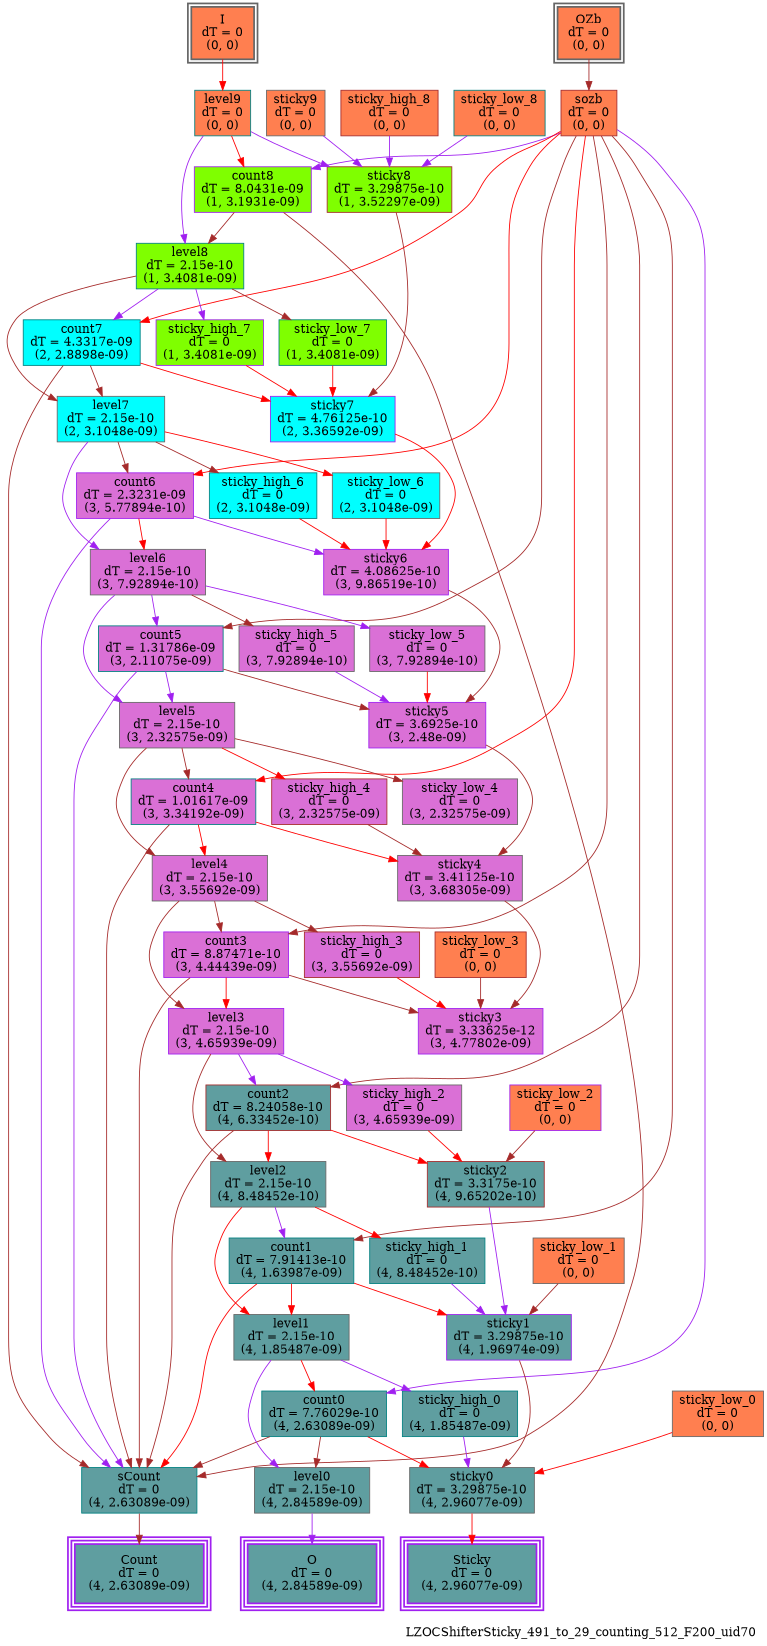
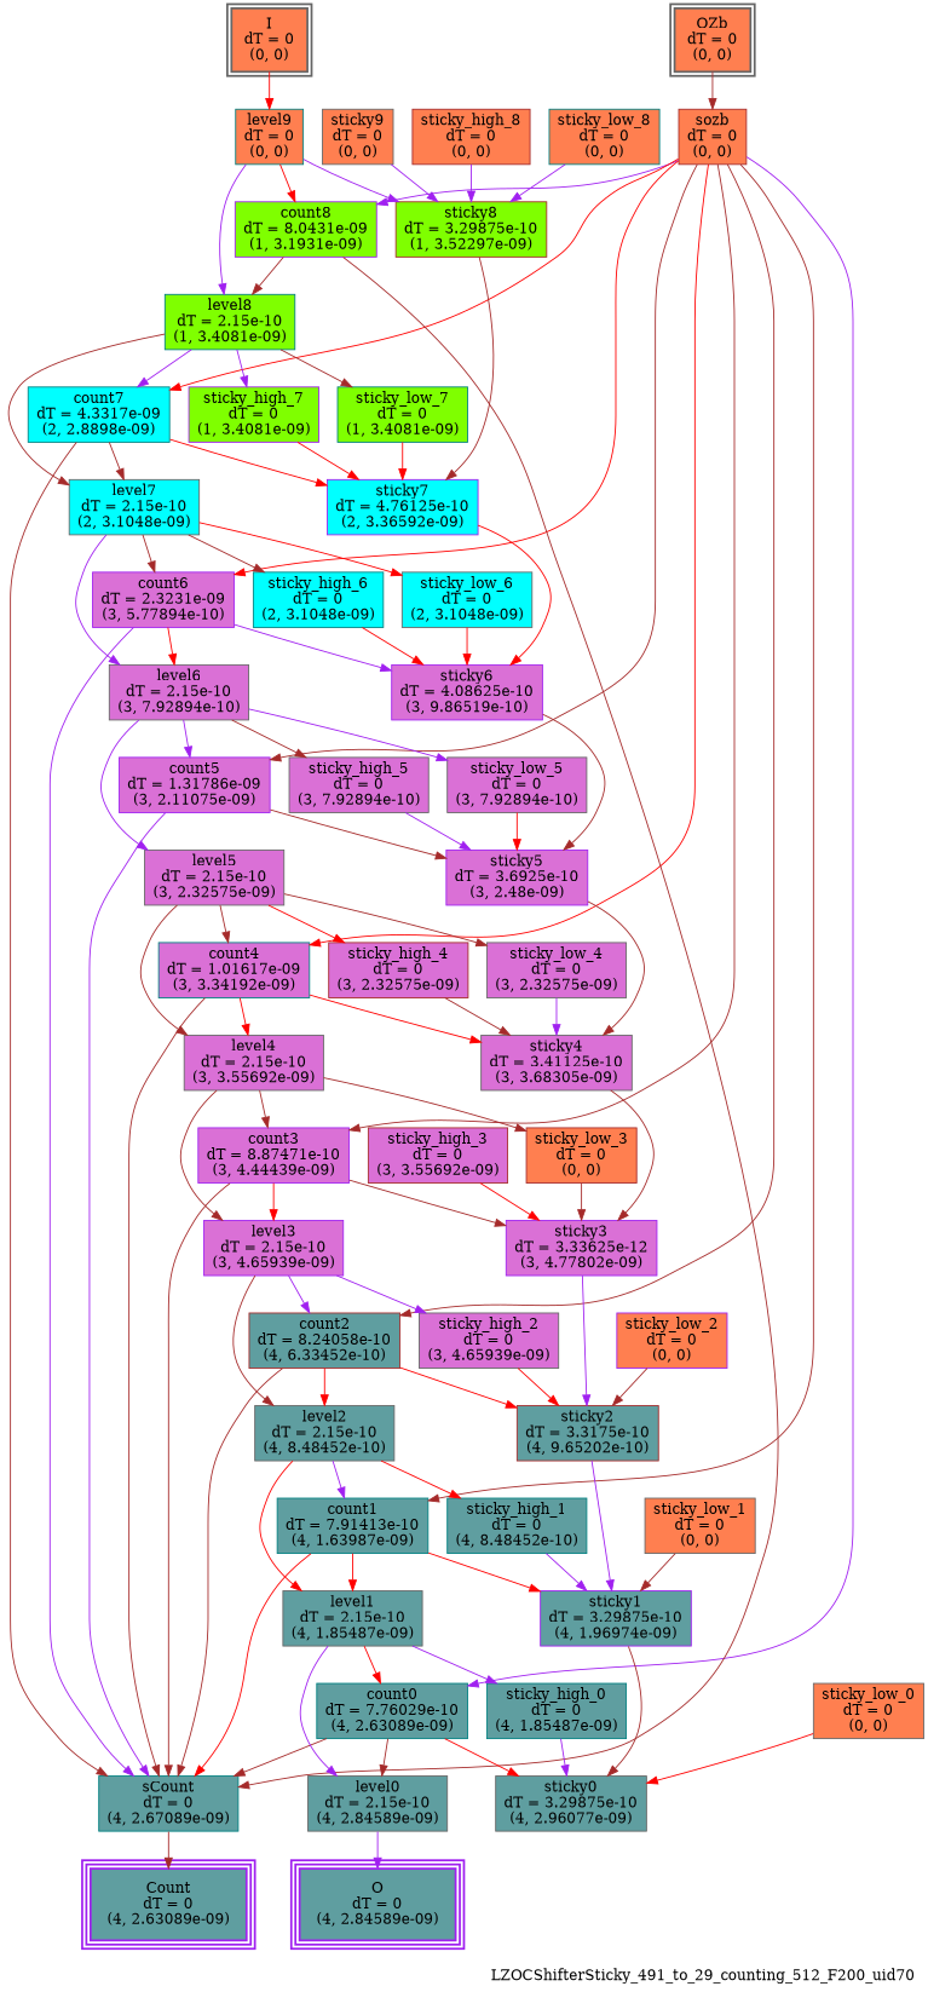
  digraph {
    label=LZOCShifterSticky_491_to_29_counting_512_F200_uid70
    labeljust=right
    labelloc=bottom
    nodesep=0.25
    ranksep=0.5
    node [color=gray40 fillcolor=orchid peripheries=1 shape=box style=filled]
    edge [arrowhead=normal arrowsize=1.0 arrowtail=normal color=brown dir=forward]
    n1 [fillcolor=coral label="I\ndT = 0\n(0, 0)" peripheries=2 style="bold, filled"]
    n2 [fillcolor=coral label="OZb\ndT = 0\n(0, 0)" peripheries=2 style="bold, filled"]
    n3 [color=purple fillcolor=cadetblue label="Count\ndT = 0\n(4, 2.63089e-09)" peripheries=3 style="bold, filled"]
    n4 [color=purple fillcolor=cadetblue label="O\ndT = 0\n(4, 2.84589e-09)" peripheries=3 style="bold, filled"]
-   n5 [color=purple fillcolor=cadetblue label="Sticky\ndT = 0\n(4, 2.96077e-09)" peripheries=3 style="bold, filled"]
    n6 [color=teal fillcolor=coral label="level9\ndT = 0\n(0, 0)"]
    n7 [color=brown fillcolor=coral label="sozb\ndT = 0\n(0, 0)"]
    n8 [color=purple fillcolor=chartreuse label="count8\ndT = 8.0431e-09\n(1, 3.1931e-09)"]
    n9 [color=teal fillcolor=chartreuse label="level8\ndT = 2.15e-10\n(1, 3.4081e-09)"]
    n10 [color=brown fillcolor=chartreuse label="sticky8\ndT = 3.29875e-10\n(1, 3.52297e-09)"]
    n11 [color=teal fillcolor=cyan label="count7\ndT = 4.3317e-09\n(2, 2.8898e-09)"]
    n12 [color=purple label="count6\ndT = 2.3231e-09\n(3, 5.77894e-10)"]
-   n13 [color=teal label="count5\ndT = 1.31786e-09\n(3, 2.11075e-09)"]
+   n13 [color=purple label="count5\ndT = 1.31786e-09\n(3, 2.11075e-09)"]
    n14 [color=teal label="count4\ndT = 1.01617e-09\n(3, 3.34192e-09)"]
    n15 [color=purple label="count3\ndT = 8.87471e-10\n(3, 4.44439e-09)"]
    n16 [color=brown fillcolor=cadetblue label="count2\ndT = 8.24058e-10\n(4, 6.33452e-10)"]
    n17 [color=teal fillcolor=cadetblue label="count1\ndT = 7.91413e-10\n(4, 1.63987e-09)"]
    n18 [color=teal fillcolor=cadetblue label="count0\ndT = 7.76029e-10\n(4, 2.63089e-09)"]
-   n19 [color=teal fillcolor=cadetblue label="sCount\ndT = 0\n(4, 2.63089e-09)"]
+   n19 [color=teal fillcolor=cadetblue label="sCount\ndT = 0\n(4, 2.67089e-09)"]
    n20 [fillcolor=cyan label="level7\ndT = 2.15e-10\n(2, 3.1048e-09)"]
    n21 [color=purple fillcolor=chartreuse label="sticky_high_7\ndT = 0\n(1, 3.4081e-09)"]
    n22 [color=teal fillcolor=chartreuse label="sticky_low_7\ndT = 0\n(1, 3.4081e-09)"]
    n23 [color=purple fillcolor=cyan label="sticky7\ndT = 4.76125e-10\n(2, 3.36592e-09)"]
    n24 [label="level6\ndT = 2.15e-10\n(3, 7.92894e-10)"]
    n25 [color=purple label="sticky6\ndT = 4.08625e-10\n(3, 9.86519e-10)"]
    n26 [label="level5\ndT = 2.15e-10\n(3, 2.32575e-09)"]
    n27 [color=purple label="sticky5\ndT = 3.6925e-10\n(3, 2.48e-09)"]
    n28 [label="level4\ndT = 2.15e-10\n(3, 3.55692e-09)"]
    n29 [label="sticky4\ndT = 3.41125e-10\n(3, 3.68305e-09)"]
    n30 [color=purple label="level3\ndT = 2.15e-10\n(3, 4.65939e-09)"]
    n31 [color=purple label="sticky3\ndT = 3.33625e-12\n(3, 4.77802e-09)"]
    n32 [fillcolor=cadetblue label="level2\ndT = 2.15e-10\n(4, 8.48452e-10)"]
    n33 [color=brown fillcolor=cadetblue label="sticky2\ndT = 3.3175e-10\n(4, 9.65202e-10)"]
    n34 [fillcolor=cadetblue label="level1\ndT = 2.15e-10\n(4, 1.85487e-09)"]
    n35 [color=purple fillcolor=cadetblue label="sticky1\ndT = 3.29875e-10\n(4, 1.96974e-09)"]
    n36 [fillcolor=cadetblue label="level0\ndT = 2.15e-10\n(4, 2.84589e-09)"]
    n37 [fillcolor=cadetblue label="sticky0\ndT = 3.29875e-10\n(4, 2.96077e-09)"]
    n38 [fillcolor=coral label="sticky9\ndT = 0\n(0, 0)"]
    n39 [color=teal fillcolor=cyan label="sticky_high_6\ndT = 0\n(2, 3.1048e-09)"]
    n40 [fillcolor=cyan label="sticky_low_6\ndT = 0\n(2, 3.1048e-09)"]
    n41 [color=brown fillcolor=coral label="sticky_high_8\ndT = 0\n(0, 0)"]
    n42 [color=teal fillcolor=coral label="sticky_low_8\ndT = 0\n(0, 0)"]
    n43 [label="sticky_high_5\ndT = 0\n(3, 7.92894e-10)"]
    n44 [label="sticky_low_5\ndT = 0\n(3, 7.92894e-10)"]
    n45 [color=brown label="sticky_high_4\ndT = 0\n(3, 2.32575e-09)"]
    n46 [label="sticky_low_4\ndT = 0\n(3, 2.32575e-09)"]
    n47 [color=brown label="sticky_high_3\ndT = 0\n(3, 3.55692e-09)"]
    n48 [label="sticky_high_2\ndT = 0\n(3, 4.65939e-09)"]
    n49 [color=teal fillcolor=cadetblue label="sticky_high_1\ndT = 0\n(4, 8.48452e-10)"]
    n50 [color=brown fillcolor=coral label="sticky_low_3\ndT = 0\n(0, 0)"]
    n51 [color=teal fillcolor=cadetblue label="sticky_high_0\ndT = 0\n(4, 1.85487e-09)"]
    n52 [color=purple fillcolor=coral label="sticky_low_2\ndT = 0\n(0, 0)"]
    n53 [fillcolor=coral label="sticky_low_1\ndT = 0\n(0, 0)"]
    n54 [fillcolor=coral label="sticky_low_0\ndT = 0\n(0, 0)"]
    subgraph sub_1 {
      rank=same
      n1
      n2
    }
    subgraph sub_2 {
      rank=same
      n3
      n4
-     n5
    }
    n1 -> n6 [color=red]
    n2 -> n7
    n6 -> n8 [color=red]
    n6 -> n9 [color=purple]
    n6 -> n10 [color=purple]
    n7 -> n8 [color=purple]
    n7 -> n11 [color=red]
    n7 -> n12 [color=red]
    n7 -> n13
    n7 -> n14 [color=red]
    n7 -> n15
    n7 -> n16
    n7 -> n17
    n7 -> n18 [color=purple]
    n8 -> n9
    n8 -> n19
    n9 -> n11 [color=purple]
    n9 -> n20
    n9 -> n21 [color=purple]
    n9 -> n22
    n10 -> n23
    n11 -> n19
    n11 -> n20
    n11 -> n23 [color=red]
    n12 -> n19 [color=purple]
    n12 -> n24 [color=red]
    n12 -> n25 [color=purple]
    n13 -> n19 [color=purple]
-   n13 -> n26 [color=purple]
    n13 -> n27
    n14 -> n19
    n14 -> n28 [color=red]
    n14 -> n29 [color=red]
    n15 -> n19
    n15 -> n30 [color=red]
    n15 -> n31
    n16 -> n19
    n16 -> n32 [color=red]
    n16 -> n33 [color=red]
    n17 -> n19 [color=red]
    n17 -> n34 [color=red]
    n17 -> n35 [color=red]
    n18 -> n19
    n18 -> n36
    n18 -> n37 [color=red]
    n19 -> n3
    n20 -> n12
    n20 -> n24 [color=purple]
    n20 -> n39
    n20 -> n40 [color=red]
    n21 -> n23 [color=red]
    n22 -> n23 [color=red]
    n23 -> n25 [color=red]
    n24 -> n13 [color=purple]
    n24 -> n26 [color=purple]
    n24 -> n43
    n24 -> n44 [color=purple]
    n25 -> n27
    n26 -> n14
    n26 -> n28
    n26 -> n45 [color=red]
    n26 -> n46
    n27 -> n29
    n28 -> n15
    n28 -> n30
-   n28 -> n47
+   n28 -> n50
    n29 -> n31
    n30 -> n16 [color=purple]
    n30 -> n32
    n30 -> n48 [color=purple]
+   n31 -> n33 [color=purple]
    n32 -> n17 [color=purple]
    n32 -> n34 [color=red]
    n32 -> n49 [color=red]
    n33 -> n35 [color=purple]
    n34 -> n18 [color=red]
    n34 -> n36 [color=purple]
    n34 -> n51 [color=purple]
    n35 -> n37
    n36 -> n4 [color=purple]
-   n37 -> n5 [color=red]
    n38 -> n10 [color=purple]
    n39 -> n25 [color=red]
    n40 -> n25 [color=red]
    n41 -> n10 [color=purple]
    n42 -> n10 [color=purple]
    n43 -> n27 [color=purple]
    n44 -> n27 [color=red]
    n45 -> n29
+   n46 -> n29 [color=purple]
    n47 -> n31 [color=red]
    n48 -> n33 [color=red]
    n49 -> n35 [color=purple]
    n50 -> n31
    n51 -> n37 [color=purple]
    n52 -> n33
    n53 -> n35
    n54 -> n37 [color=red]
  }
